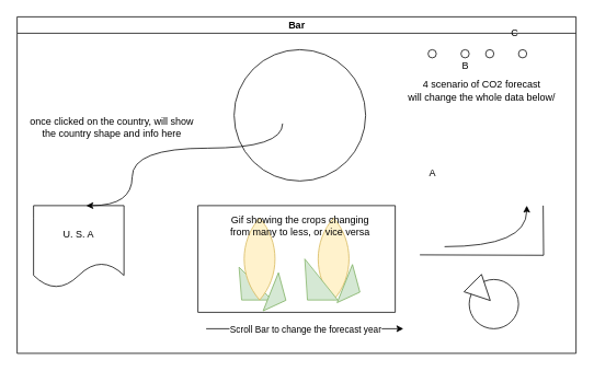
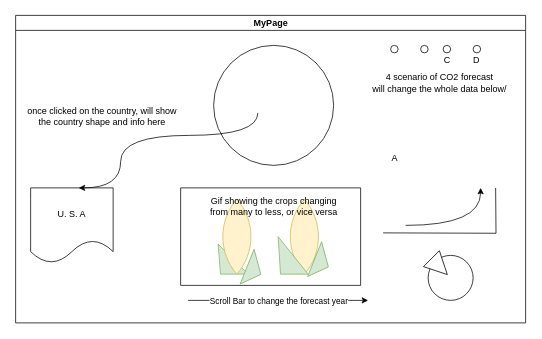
  <mxCell id="0" />
  <mxCell id="1" parent="0" />
- <mxCell id="2" value="Bar" style="swimlane;html=1;startSize=20;horizontal=1;containerType=tree;glass=0;" parent="1" vertex="1"><mxGeometry x="20" y="20" width="680" height="410" as="geometry" /></mxCell>
+ <mxCell id="2" value="MyPage" style="swimlane;html=1;startSize=20;horizontal=1;containerType=tree;glass=0;" parent="1" vertex="1"><mxGeometry x="20" y="20" width="680" height="410" as="geometry" /></mxCell>
  <mxCell id="3" value="" style="ellipse;whiteSpace=wrap;html=1;aspect=fixed;" vertex="1" parent="2"><mxGeometry x="264" y="40" width="160" height="160" as="geometry" /></mxCell>
  <mxCell id="4" value="U. S. A" style="shape=document;whiteSpace=wrap;html=1;boundedLbl=1;" vertex="1" parent="2"><mxGeometry x="20" y="230" width="110" height="100" as="geometry" /></mxCell>
  <mxCell id="5" value="" style="curved=1;endArrow=classic;html=1;rounded=0;edgeStyle=orthogonalEdgeStyle;entryX=0.583;entryY=0;entryDx=0;entryDy=0;entryPerimeter=0;" edge="1" parent="2" target="4"><mxGeometry width="50" height="50" relative="1" as="geometry"><mxPoint x="323" y="130" as="sourcePoint" /><mxPoint x="370" y="160" as="targetPoint" /><Array as="points"><mxPoint x="323" y="160" /><mxPoint x="140" y="160" /></Array></mxGeometry></mxCell>
  <mxCell id="6" value="once clicked on the country, will show &lt;br&gt;the country shape and info here" style="text;html=1;align=center;verticalAlign=middle;resizable=0;points=[];autosize=1;strokeColor=none;fillColor=none;" vertex="1" parent="2"><mxGeometry x="10" y="120" width="210" height="30" as="geometry" /></mxCell>
  <mxCell id="7" value="" style="curved=1;endArrow=classic;html=1;rounded=0;edgeStyle=orthogonalEdgeStyle;" edge="1" parent="2"><mxGeometry width="50" height="50" relative="1" as="geometry"><mxPoint x="520" y="280" as="sourcePoint" /><mxPoint x="620" y="230" as="targetPoint" /><Array as="points"><mxPoint x="620" y="280" /><mxPoint x="570" y="230" /></Array></mxGeometry></mxCell>
  <mxCell id="8" value="" style="endArrow=none;html=1;rounded=0;edgeStyle=orthogonalEdgeStyle;" edge="1" parent="2"><mxGeometry width="50" height="50" relative="1" as="geometry"><mxPoint x="490" y="290" as="sourcePoint" /><mxPoint x="640" y="230" as="targetPoint" /></mxGeometry></mxCell>
  <mxCell id="9" value="" style="ellipse;whiteSpace=wrap;html=1;aspect=fixed;" vertex="1" parent="2"><mxGeometry x="550" y="320" width="60" height="60" as="geometry" /></mxCell>
  <mxCell id="10" value="" style="triangle;whiteSpace=wrap;html=1;rotation=45;" vertex="1" parent="2"><mxGeometry x="550" y="320" width="30" height="30" as="geometry" /></mxCell>
  <mxCell id="11" value="" style="swimlane;startSize=0;" vertex="1" parent="2"><mxGeometry x="220" y="230" width="240" height="130" as="geometry" /></mxCell>
  <mxCell id="12" value="" style="verticalLabelPosition=bottom;verticalAlign=top;html=1;shape=mxgraph.basic.obtuse_triangle;dx=0.08;fillColor=#d5e8d4;strokeColor=#82b366;" vertex="1" parent="11"><mxGeometry x="50" y="75" width="40" height="40" as="geometry" /></mxCell>
  <mxCell id="13" value="" style="whiteSpace=wrap;html=1;shape=mxgraph.basic.pointed_oval;fillColor=#fff2cc;strokeColor=#d6b656;" vertex="1" parent="11"><mxGeometry x="50" y="15" width="50" height="100" as="geometry" /></mxCell>
  <mxCell id="14" value="" style="whiteSpace=wrap;html=1;shape=mxgraph.basic.pointed_oval;fillColor=#fff2cc;strokeColor=#d6b656;" vertex="1" parent="11"><mxGeometry x="140" y="15" width="50" height="100" as="geometry" /></mxCell>
  <mxCell id="15" value="" style="verticalLabelPosition=bottom;verticalAlign=top;html=1;shape=mxgraph.basic.obtuse_triangle;dx=0.13;rotation=-105;fillColor=#d5e8d4;strokeColor=#82b366;" vertex="1" parent="11"><mxGeometry x="158.66" y="80" width="40" height="30" as="geometry" /></mxCell>
  <mxCell id="16" value="" style="verticalLabelPosition=bottom;verticalAlign=top;html=1;shape=mxgraph.basic.obtuse_triangle;dx=0.08;fillColor=#d5e8d4;strokeColor=#82b366;" vertex="1" parent="11"><mxGeometry x="130" y="65" width="40" height="50" as="geometry" /></mxCell>
  <mxCell id="17" value="Gif showing the crops changing &lt;br&gt;from many to less, or vice versa" style="text;html=1;align=center;verticalAlign=middle;resizable=0;points=[];autosize=1;strokeColor=none;fillColor=none;" vertex="1" parent="11"><mxGeometry x="34" y="10" width="180" height="30" as="geometry" /></mxCell>
  <mxCell id="18" value="" style="ellipse;whiteSpace=wrap;html=1;aspect=fixed;" vertex="1" parent="2"><mxGeometry x="500" y="40" width="10" height="10" as="geometry" /></mxCell>
  <mxCell id="19" value="" style="ellipse;whiteSpace=wrap;html=1;aspect=fixed;" vertex="1" parent="2"><mxGeometry x="610" y="40" width="10" height="10" as="geometry" /></mxCell>
  <mxCell id="20" value="" style="ellipse;whiteSpace=wrap;html=1;aspect=fixed;" vertex="1" parent="2"><mxGeometry x="570" y="40" width="10" height="10" as="geometry" /></mxCell>
  <mxCell id="21" value="" style="ellipse;whiteSpace=wrap;html=1;aspect=fixed;" vertex="1" parent="2"><mxGeometry x="540" y="40" width="10" height="10" as="geometry" /></mxCell>
  <mxCell id="22" value="" style="endArrow=classic;html=1;rounded=0;edgeStyle=orthogonalEdgeStyle;" edge="1" parent="2"><mxGeometry relative="1" as="geometry"><mxPoint x="230" y="380" as="sourcePoint" /><mxPoint x="470" y="380" as="targetPoint" /></mxGeometry></mxCell>
  <mxCell id="23" value="Scroll Bar to change the forecast year" style="edgeLabel;resizable=0;html=1;align=center;verticalAlign=middle;" connectable="0" vertex="1" parent="22"><mxGeometry relative="1" as="geometry" /></mxCell>
  <mxCell id="24" value="A" style="text;html=1;align=center;verticalAlign=middle;resizable=0;points=[];autosize=1;strokeColor=none;fillColor=none;" vertex="1" parent="2"><mxGeometry x="495" y="180" width="20" height="20" as="geometry" /></mxCell>
- <mxCell id="25" value="B" style="text;html=1;align=center;verticalAlign=middle;resizable=0;points=[];autosize=1;strokeColor=none;fillColor=none;" vertex="1" parent="2"><mxGeometry x="535" y="50" width="20" height="20" as="geometry" /></mxCell>
  <mxCell id="26" value="4 scenario of CO2 forecast&lt;br&gt;will change the whole data below/" style="text;html=1;align=center;verticalAlign=middle;resizable=0;points=[];autosize=1;strokeColor=none;fillColor=none;" vertex="1" parent="2"><mxGeometry x="470" y="75" width="190" height="30" as="geometry" /></mxCell>
  <mxCell id="27" value="" style="verticalLabelPosition=bottom;verticalAlign=top;html=1;shape=mxgraph.basic.obtuse_triangle;dx=0.13;rotation=-105;fillColor=#d5e8d4;strokeColor=#82b366;" vertex="1" parent="1"><mxGeometry x="308.66" y="340" width="40" height="30" as="geometry" /></mxCell>
- <mxCell id="28" value="C" style="text;html=1;align=center;verticalAlign=middle;resizable=0;points=[];autosize=1;strokeColor=none;fillColor=none;" vertex="1" parent="1"><mxGeometry x="615" y="30" width="20" height="20" as="geometry" /></mxCell>
+ <mxCell id="28" value="C" style="text;html=1;align=center;verticalAlign=middle;resizable=0;points=[];autosize=1;strokeColor=none;fillColor=none;" vertex="1" parent="1"><mxGeometry x="585" y="70" width="20" height="20" as="geometry" /></mxCell>
+ <mxCell id="29" value="D" style="text;html=1;align=center;verticalAlign=middle;resizable=0;points=[];autosize=1;strokeColor=none;fillColor=none;" vertex="1" parent="1"><mxGeometry x="624" y="70" width="20" height="20" as="geometry" /></mxCell>
